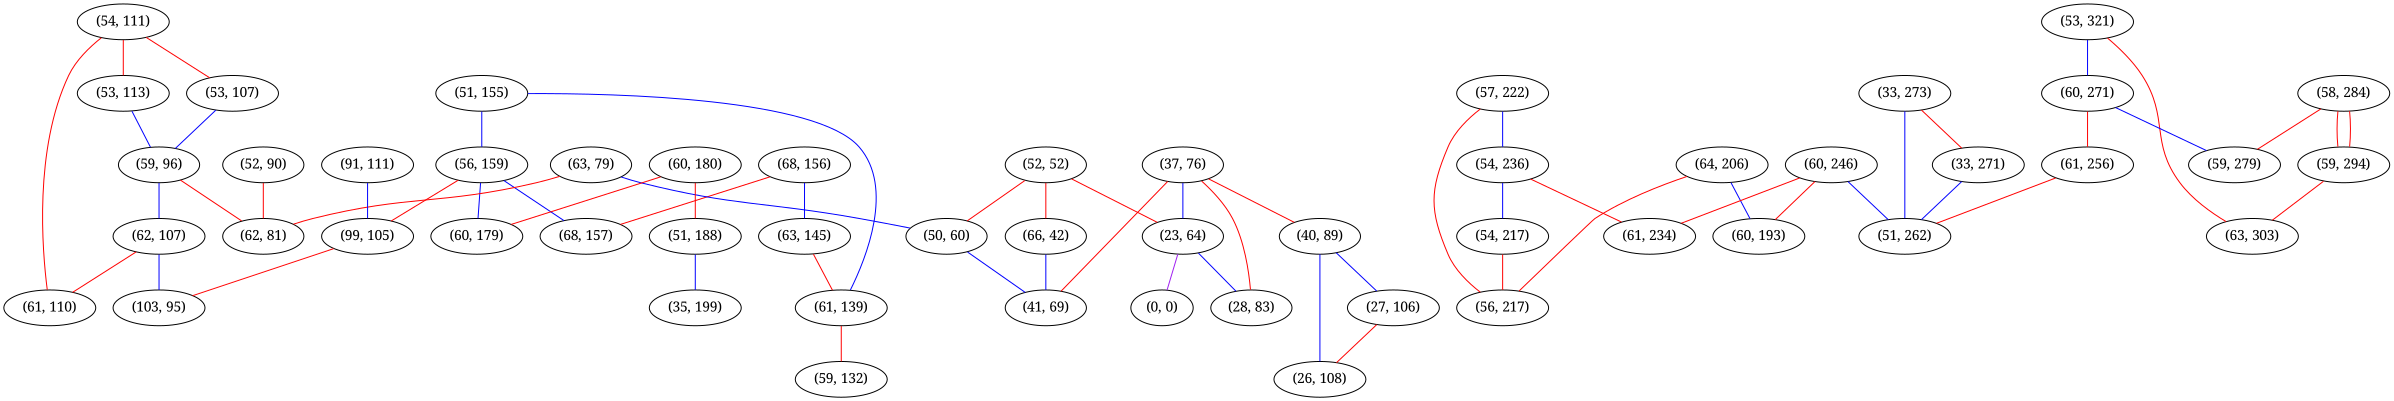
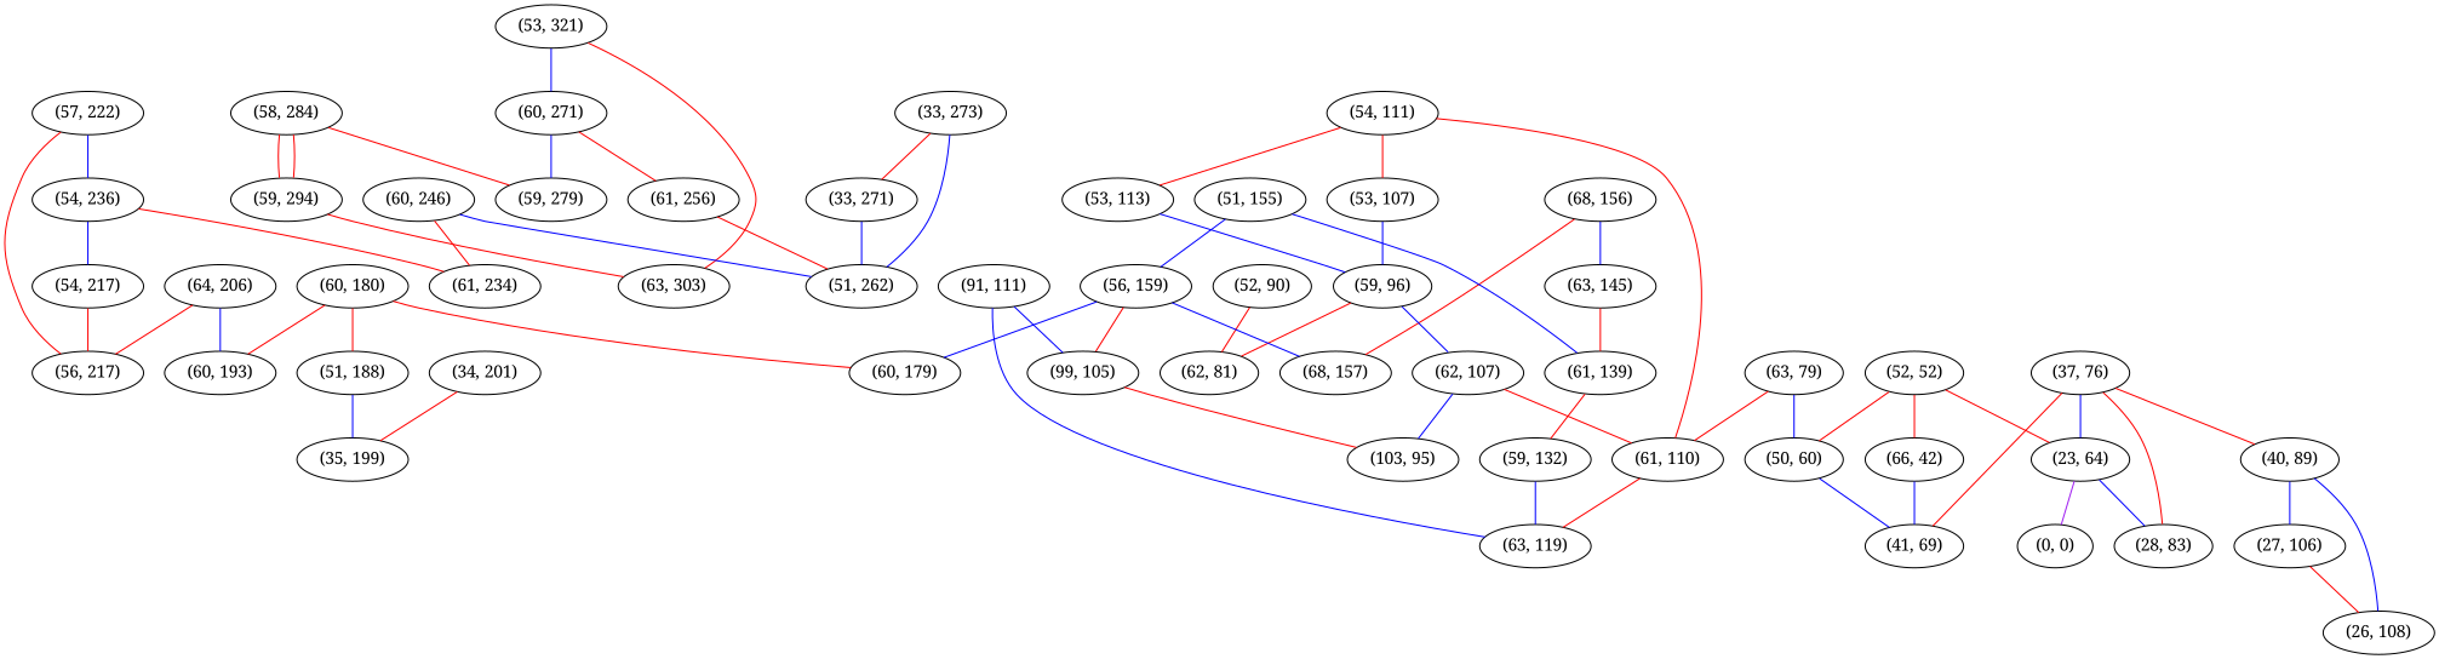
  graph {
    fontname="Noto Serif"
    node [fontname="Noto Serif"]
    edge [color=red fontname="Noto Serif" weight=1]
    "(52, 90)"
    "(62, 81)"
    "(40, 89)"
    "(27, 106)"
    "(26, 108)"
    "(68, 156)"
    "(68, 157)"
    "(63, 145)"
    "(61, 139)"
    "(57, 222)"
    "(54, 236)"
    "(56, 217)"
    "(54, 217)"
    "(61, 234)"
+   "(34, 201)"
    "(35, 199)"
    "(51, 188)"
    "(53, 321)"
    "(60, 271)"
    "(63, 303)"
    "(61, 256)"
    "(59, 279)"
    "(37, 76)"
    "(23, 64)"
    "(28, 83)"
    "(41, 69)"
    "(0, 0)"
    "(52, 52)"
    "(50, 60)"
    "(66, 42)"
    "(54, 111)"
    "(53, 107)"
    "(53, 113)"
    "(61, 110)"
    "(59, 96)"
+   "(63, 119)"
    "(51, 155)"
    "(56, 159)"
    "(60, 179)"
    "(99, 105)"
    "(59, 132)"
    "(63, 79)"
    "(51, 262)"
    "(60, 180)"
    "(60, 193)"
    "(62, 107)"
    "(58, 284)"
    "(59, 294)"
    "(33, 273)"
    "(33, 271)"
    "(64, 206)"
    "(103, 95)"
    "(60, 246)"
    "(91, 111)"
    "(52, 90)" -- "(62, 81)"
    "(40, 89)" -- "(27, 106)" [color=blue weight=3]
    "(40, 89)" -- "(26, 108)" [color=blue weight=3]
    "(27, 106)" -- "(26, 108)"
    "(68, 156)" -- "(68, 157)"
    "(68, 156)" -- "(63, 145)" [color=blue weight=3]
    "(63, 145)" -- "(61, 139)"
    "(61, 139)" -- "(59, 132)"
    "(57, 222)" -- "(54, 236)" [color=blue weight=3]
    "(57, 222)" -- "(56, 217)"
    "(54, 236)" -- "(54, 217)" [color=blue weight=3]
    "(54, 236)" -- "(61, 234)"
    "(54, 217)" -- "(56, 217)"
+   "(34, 201)" -- "(35, 199)"
    "(51, 188)" -- "(35, 199)" [color=blue weight=3]
    "(53, 321)" -- "(60, 271)" [color=blue weight=3]
    "(53, 321)" -- "(63, 303)"
    "(60, 271)" -- "(61, 256)"
    "(60, 271)" -- "(59, 279)" [color=blue weight=3]
    "(61, 256)" -- "(51, 262)"
    "(37, 76)" -- "(40, 89)"
    "(37, 76)" -- "(23, 64)" [color=blue weight=3]
    "(37, 76)" -- "(28, 83)"
    "(37, 76)" -- "(41, 69)"
    "(23, 64)" -- "(28, 83)" [color=blue weight=3]
    "(23, 64)" -- "(0, 0)" [color=purple weight=4]
    "(52, 52)" -- "(23, 64)"
    "(52, 52)" -- "(50, 60)"
    "(52, 52)" -- "(66, 42)"
    "(50, 60)" -- "(41, 69)" [color=blue weight=3]
    "(66, 42)" -- "(41, 69)" [color=blue weight=3]
    "(54, 111)" -- "(53, 107)"
    "(54, 111)" -- "(53, 113)"
    "(54, 111)" -- "(61, 110)"
    "(53, 107)" -- "(59, 96)" [color=blue weight=3]
    "(53, 113)" -- "(59, 96)" [color=blue weight=3]
+   "(61, 110)" -- "(63, 119)"
    "(59, 96)" -- "(62, 81)"
    "(59, 96)" -- "(62, 107)" [color=blue weight=3]
    "(51, 155)" -- "(61, 139)" [color=blue]
    "(51, 155)" -- "(56, 159)" [color=blue weight=3]
    "(56, 159)" -- "(68, 157)" [color=blue weight=3]
    "(56, 159)" -- "(60, 179)" [color=blue weight=3]
    "(56, 159)" -- "(99, 105)"
    "(99, 105)" -- "(103, 95)"
-   "(63, 79)" -- "(62, 81)"
+   "(59, 132)" -- "(63, 119)" [color=blue weight=3]
+   "(63, 79)" -- "(61, 110)"
    "(63, 79)" -- "(50, 60)" [color=blue weight=3]
    "(60, 180)" -- "(51, 188)"
    "(60, 180)" -- "(60, 179)"
-   "(60, 246)" -- "(60, 193)"
+   "(60, 180)" -- "(60, 193)"
    "(62, 107)" -- "(61, 110)"
    "(62, 107)" -- "(103, 95)" [color=blue weight=3]
    "(58, 284)" -- "(59, 279)"
    "(58, 284)" -- "(59, 294)"
    "(58, 284)" -- "(59, 294)"
    "(59, 294)" -- "(63, 303)"
    "(33, 273)" -- "(51, 262)" [color=blue weight=3]
    "(33, 273)" -- "(33, 271)"
    "(33, 271)" -- "(51, 262)" [color=blue weight=3]
    "(64, 206)" -- "(56, 217)"
    "(64, 206)" -- "(60, 193)" [color=blue weight=3]
    "(60, 246)" -- "(61, 234)"
    "(60, 246)" -- "(51, 262)" [color=blue weight=3]
+   "(91, 111)" -- "(63, 119)" [color=blue weight=3]
    "(91, 111)" -- "(99, 105)" [color=blue]
  }
